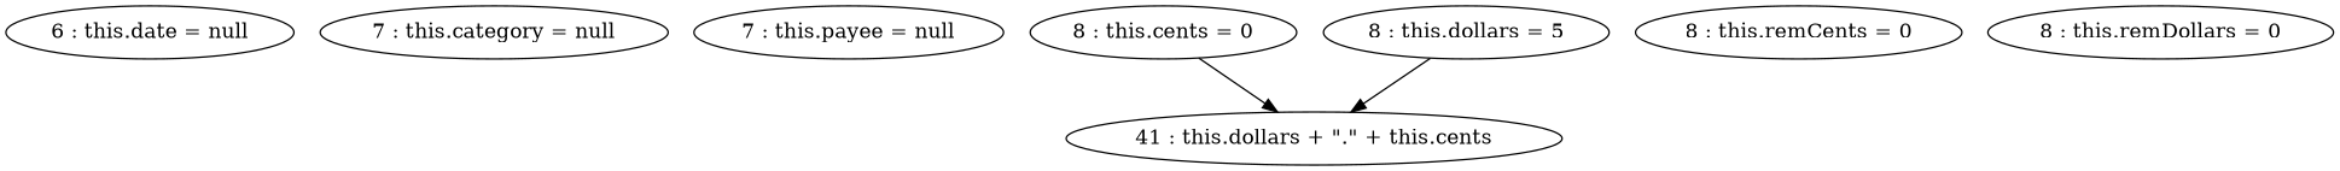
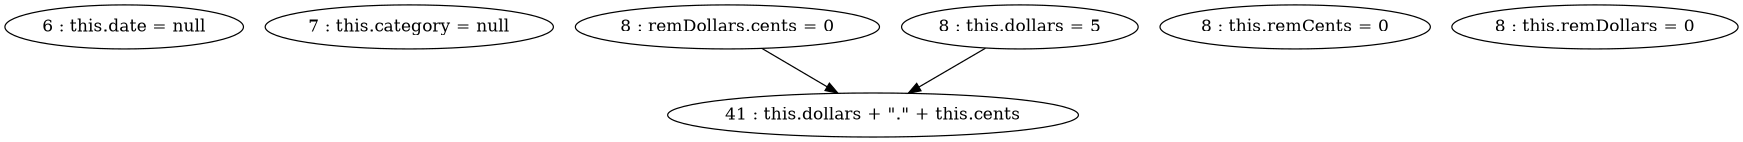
  digraph {
    "6 : this.date = null"
    "7 : this.category = null"
-   "7 : this.payee = null"
-   "8 : this.cents = 0"
+   "8 : this.cents = 0" [label="8 : remDollars.cents = 0"]
    "41 : this.dollars + \".\" + this.cents"
    n6 [label="8 : this.dollars = 5"]
    "8 : this.remCents = 0"
    "8 : this.remDollars = 0"
    "8 : this.cents = 0" -> "41 : this.dollars + \".\" + this.cents"
    n6 -> "41 : this.dollars + \".\" + this.cents"
  }
